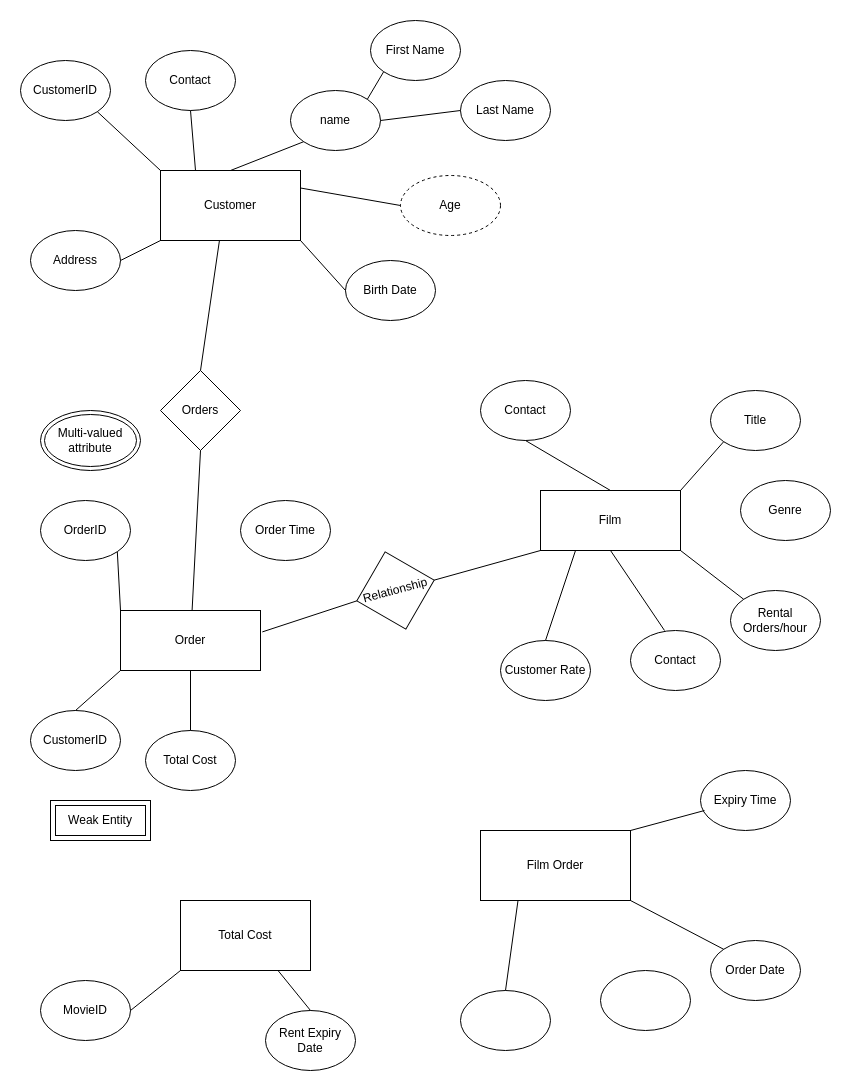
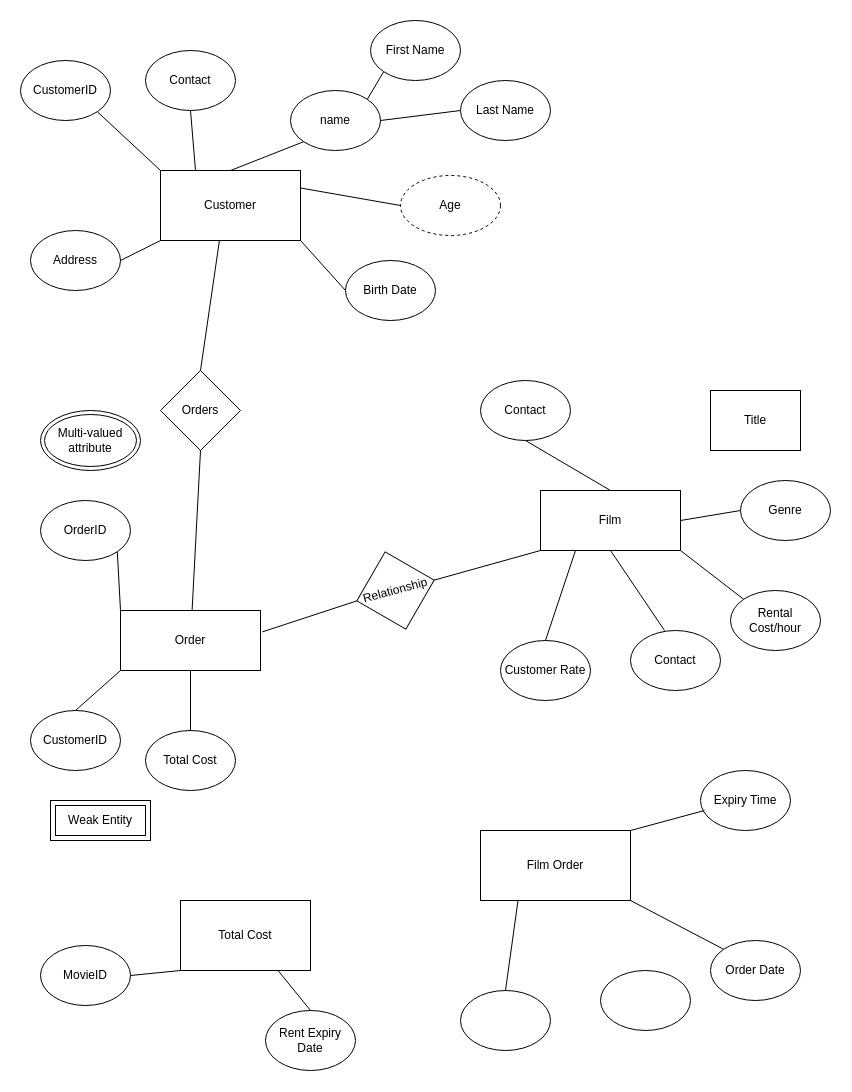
  <mxCell id="0" />
  <mxCell id="1" parent="0" />
  <mxCell id="2" value="Customer" style="rounded=0;whiteSpace=wrap;html=1;direction=west;" parent="1" vertex="1"><mxGeometry x="160" y="170" width="140" height="70" as="geometry" /></mxCell>
  <mxCell id="3" value="Orders" style="rhombus;whiteSpace=wrap;html=1;" parent="1" vertex="1"><mxGeometry x="160" y="370" width="80" height="80" as="geometry" /></mxCell>
  <mxCell id="4" value="Address" style="ellipse;whiteSpace=wrap;html=1;" parent="1" vertex="1"><mxGeometry x="30" y="230" width="90" height="60" as="geometry" /></mxCell>
  <mxCell id="5" value="" style="endArrow=none;html=1;rounded=0;entryX=0;entryY=0.5;entryDx=0;entryDy=0;exitX=-0.013;exitY=0.643;exitDx=0;exitDy=0;exitPerimeter=0;" parent="1" edge="1" target="18" source="10"><mxGeometry width="50" height="50" relative="1" as="geometry"><mxPoint x="270" y="620" as="sourcePoint" /><mxPoint x="380" y="600" as="targetPoint" /><Array as="points" /></mxGeometry></mxCell>
  <mxCell id="6" value="Multi-valued attribute" style="ellipse;shape=doubleEllipse;whiteSpace=wrap;html=1;" parent="1" vertex="1"><mxGeometry x="40" y="410" width="100" height="60" as="geometry" /></mxCell>
  <mxCell id="7" value="Age" style="ellipse;whiteSpace=wrap;html=1;align=center;dashed=1;" parent="1" vertex="1"><mxGeometry x="400" y="175" width="100" height="60" as="geometry" /></mxCell>
  <mxCell id="8" value="&lt;div&gt;Weak Entity&lt;/div&gt;" style="shape=ext;margin=3;double=1;whiteSpace=wrap;html=1;align=center;" parent="1" vertex="1"><mxGeometry x="50" y="800" width="100" height="40" as="geometry" /></mxCell>
  <mxCell id="9" value="Film" style="rounded=0;whiteSpace=wrap;html=1;direction=west;" vertex="1" parent="1"><mxGeometry x="540" y="490" width="140" height="60" as="geometry" /></mxCell>
  <mxCell id="10" value="Order" style="rounded=0;whiteSpace=wrap;html=1;direction=west;" vertex="1" parent="1"><mxGeometry x="120" y="610" width="140" height="60" as="geometry" /></mxCell>
  <mxCell id="11" value="CustomerID" style="ellipse;whiteSpace=wrap;html=1;" vertex="1" parent="1"><mxGeometry x="20" y="60" width="90" height="60" as="geometry" /></mxCell>
  <mxCell id="12" value="name" style="ellipse;whiteSpace=wrap;html=1;" vertex="1" parent="1"><mxGeometry x="290" y="90" width="90" height="60" as="geometry" /></mxCell>
  <mxCell id="13" value="Contact" style="ellipse;whiteSpace=wrap;html=1;" vertex="1" parent="1"><mxGeometry x="630" y="630" width="90" height="60" as="geometry" /></mxCell>
  <mxCell id="14" value="Genre" style="ellipse;whiteSpace=wrap;html=1;" vertex="1" parent="1"><mxGeometry x="740" y="480" width="90" height="60" as="geometry" /></mxCell>
- <mxCell id="15" value="Rental Orders/hour" style="ellipse;whiteSpace=wrap;html=1;" vertex="1" parent="1"><mxGeometry x="730" y="590" width="90" height="60" as="geometry" /></mxCell>
- <mxCell id="16" value="Title" style="ellipse;whiteSpace=wrap;html=1;" vertex="1" parent="1"><mxGeometry x="710" y="390" width="90" height="60" as="geometry" /></mxCell>
+ <mxCell id="15" value="Rental Cost/hour" style="ellipse;whiteSpace=wrap;html=1;" vertex="1" parent="1"><mxGeometry x="730" y="590" width="90" height="60" as="geometry" /></mxCell>
+ <mxCell id="16" value="Title" style="whiteSpace=wrap;html=1;rounded=0;" vertex="1" parent="1"><mxGeometry x="710" y="390" width="90" height="60" as="geometry" /></mxCell>
  <mxCell id="17" value="Contact" style="ellipse;whiteSpace=wrap;html=1;" vertex="1" parent="1"><mxGeometry x="480" y="380" width="90" height="60" as="geometry" /></mxCell>
  <mxCell id="18" value="Relationship" style="rhombus;whiteSpace=wrap;html=1;rotation=-15;" vertex="1" parent="1"><mxGeometry x="355" y="550" width="80" height="80" as="geometry" /></mxCell>
  <mxCell id="19" value="CustomerID" style="ellipse;whiteSpace=wrap;html=1;" vertex="1" parent="1"><mxGeometry x="30" y="710" width="90" height="60" as="geometry" /></mxCell>
  <mxCell id="20" value="Total Cost" style="ellipse;whiteSpace=wrap;html=1;" vertex="1" parent="1"><mxGeometry x="145" y="730" width="90" height="60" as="geometry" /></mxCell>
  <mxCell id="21" value="OrderID" style="ellipse;whiteSpace=wrap;html=1;" vertex="1" parent="1"><mxGeometry x="40" y="500" width="90" height="60" as="geometry" /></mxCell>
  <mxCell id="22" value="&lt;div&gt;Film Order&lt;/div&gt;" style="rounded=0;whiteSpace=wrap;html=1;direction=west;" vertex="1" parent="1"><mxGeometry x="480" y="830" width="150" height="70" as="geometry" /></mxCell>
  <mxCell id="23" value="Order Date" style="ellipse;whiteSpace=wrap;html=1;" vertex="1" parent="1"><mxGeometry x="710" y="940" width="90" height="60" as="geometry" /></mxCell>
  <mxCell id="24" value="Expiry Time" style="ellipse;whiteSpace=wrap;html=1;" vertex="1" parent="1"><mxGeometry x="700" y="770" width="90" height="60" as="geometry" /></mxCell>
  <mxCell id="25" value="" style="ellipse;whiteSpace=wrap;html=1;" vertex="1" parent="1"><mxGeometry x="460" y="990" width="90" height="60" as="geometry" /></mxCell>
  <mxCell id="26" value="Birth Date" style="ellipse;whiteSpace=wrap;html=1;" vertex="1" parent="1"><mxGeometry x="345" y="260" width="90" height="60" as="geometry" /></mxCell>
  <mxCell id="27" value="" style="endArrow=none;html=1;rounded=0;entryX=0;entryY=0.5;entryDx=0;entryDy=0;exitX=1;exitY=0.5;exitDx=0;exitDy=0;" edge="1" parent="1" source="18"><mxGeometry width="50" height="50" relative="1" as="geometry"><mxPoint x="445" y="600" as="sourcePoint" /><mxPoint x="540" y="550" as="targetPoint" /><Array as="points" /></mxGeometry></mxCell>
  <mxCell id="28" value="" style="endArrow=none;html=1;rounded=0;entryX=0.579;entryY=0;entryDx=0;entryDy=0;entryPerimeter=0;exitX=0.5;exitY=0;exitDx=0;exitDy=0;" edge="1" parent="1" source="3" target="2"><mxGeometry width="50" height="50" relative="1" as="geometry"><mxPoint x="210" y="370" as="sourcePoint" /><mxPoint x="305" y="320" as="targetPoint" /><Array as="points" /></mxGeometry></mxCell>
  <mxCell id="29" value="" style="endArrow=none;html=1;rounded=0;entryX=0.5;entryY=1;entryDx=0;entryDy=0;" edge="1" parent="1" source="10" target="3"><mxGeometry width="50" height="50" relative="1" as="geometry"><mxPoint x="115" y="500" as="sourcePoint" /><mxPoint x="210" y="450" as="targetPoint" /><Array as="points" /></mxGeometry></mxCell>
  <mxCell id="30" value="" style="endArrow=none;html=1;rounded=0;entryX=0.5;entryY=1;entryDx=0;entryDy=0;exitX=0.5;exitY=1;exitDx=0;exitDy=0;" edge="1" parent="1" source="9" target="17"><mxGeometry width="50" height="50" relative="1" as="geometry"><mxPoint x="530" y="490" as="sourcePoint" /><mxPoint x="625" y="440" as="targetPoint" /><Array as="points" /></mxGeometry></mxCell>
- <mxCell id="31" value="" style="endArrow=none;html=1;rounded=0;entryX=0;entryY=1;entryDx=0;entryDy=0;exitX=0;exitY=1;exitDx=0;exitDy=0;" edge="1" parent="1" source="9" target="16"><mxGeometry width="50" height="50" relative="1" as="geometry"><mxPoint x="615" y="490" as="sourcePoint" /><mxPoint x="710" y="440" as="targetPoint" /><Array as="points" /></mxGeometry></mxCell>
  <mxCell id="32" value="" style="endArrow=none;html=1;rounded=0;entryX=1;entryY=1;entryDx=0;entryDy=0;exitX=1;exitY=1;exitDx=0;exitDy=0;" edge="1" parent="1" source="2" target="11"><mxGeometry width="50" height="50" relative="1" as="geometry"><mxPoint y="150" as="sourcePoint" x="10" /><mxPoint x="105" y="100" as="targetPoint" /><Array as="points" /></mxGeometry></mxCell>
  <mxCell id="33" value="" style="endArrow=none;html=1;rounded=0;exitX=0;exitY=0;exitDx=0;exitDy=0;entryX=0;entryY=0;entryDx=0;entryDy=0;" edge="1" parent="1" source="9" target="15"><mxGeometry width="50" height="50" relative="1" as="geometry"><mxPoint x="670" y="585" as="sourcePoint" /><mxPoint x="720" y="600" as="targetPoint" /><Array as="points" /></mxGeometry></mxCell>
  <mxCell id="34" value="" style="endArrow=none;html=1;rounded=0;entryX=0.5;entryY=0;entryDx=0;entryDy=0;exitX=0.378;exitY=0;exitDx=0;exitDy=0;exitPerimeter=0;" edge="1" parent="1" source="13" target="9"><mxGeometry width="50" height="50" relative="1" as="geometry"><mxPoint x="650" y="630" as="sourcePoint" /><mxPoint x="620" y="560" as="targetPoint" /><Array as="points" /></mxGeometry></mxCell>
+ <mxCell id="35" value="" style="endArrow=none;html=1;rounded=0;entryX=0;entryY=0.5;entryDx=0;entryDy=0;exitX=0;exitY=0.5;exitDx=0;exitDy=0;" edge="1" parent="1" source="9" target="14"><mxGeometry width="50" height="50" relative="1" as="geometry"><mxPoint x="700" y="550" as="sourcePoint" /><mxPoint x="772.5" y="470" as="targetPoint" /><Array as="points" /></mxGeometry></mxCell>
  <mxCell id="36" value="" style="endArrow=none;html=1;rounded=0;entryX=0;entryY=0.5;entryDx=0;entryDy=0;exitX=0;exitY=0.75;exitDx=0;exitDy=0;" edge="1" parent="1" source="2" target="7"><mxGeometry width="50" height="50" relative="1" as="geometry"><mxPoint x="425" y="170" as="sourcePoint" /><mxPoint x="370" y="100" as="targetPoint" /><Array as="points" /></mxGeometry></mxCell>
  <mxCell id="37" value="" style="endArrow=none;html=1;rounded=0;entryX=0;entryY=0;entryDx=0;entryDy=0;exitX=0;exitY=0.5;exitDx=0;exitDy=0;" edge="1" parent="1" source="26" target="2"><mxGeometry width="50" height="50" relative="1" as="geometry"><mxPoint x="435" y="220" as="sourcePoint" /><mxPoint x="380" y="150" as="targetPoint" /><Array as="points" /></mxGeometry></mxCell>
  <mxCell id="38" value="" style="endArrow=none;html=1;rounded=0;entryX=1;entryY=1;entryDx=0;entryDy=0;exitX=1;exitY=1;exitDx=0;exitDy=0;" edge="1" parent="1" source="10" target="21"><mxGeometry width="50" height="50" relative="1" as="geometry"><mxPoint x="120" y="630" as="sourcePoint" /><mxPoint x="-15" y="615" as="targetPoint" /><Array as="points" /></mxGeometry></mxCell>
  <mxCell id="39" value="" style="endArrow=none;html=1;rounded=0;entryX=1;entryY=0.5;entryDx=0;entryDy=0;exitX=1;exitY=0;exitDx=0;exitDy=0;" edge="1" parent="1" source="2" target="4"><mxGeometry width="50" height="50" relative="1" as="geometry"><mxPoint x="405" y="355" as="sourcePoint" /><mxPoint x="270" y="340" as="targetPoint" /><Array as="points" /></mxGeometry></mxCell>
  <mxCell id="40" value="" style="endArrow=none;html=1;rounded=0;entryX=1;entryY=0;entryDx=0;entryDy=0;exitX=0.5;exitY=0;exitDx=0;exitDy=0;" edge="1" parent="1" source="19" target="10"><mxGeometry width="50" height="50" relative="1" as="geometry"><mxPoint x="133" y="719" as="sourcePoint" /><mxPoint x="120" y="660" as="targetPoint" /><Array as="points" /></mxGeometry></mxCell>
  <mxCell id="41" value="" style="endArrow=none;html=1;rounded=0;entryX=0.5;entryY=0;entryDx=0;entryDy=0;exitX=0.5;exitY=0;exitDx=0;exitDy=0;" edge="1" parent="1" source="20" target="10"><mxGeometry width="50" height="50" relative="1" as="geometry"><mxPoint x="250" y="700" as="sourcePoint" /><mxPoint x="245" y="660" as="targetPoint" /><Array as="points" /></mxGeometry></mxCell>
  <mxCell id="42" value="" style="endArrow=none;html=1;rounded=0;entryX=0;entryY=0;entryDx=0;entryDy=0;exitX=0;exitY=0;exitDx=0;exitDy=0;" edge="1" parent="1" source="23" target="22"><mxGeometry width="50" height="50" relative="1" as="geometry"><mxPoint x="667.5" y="940" as="sourcePoint" /><mxPoint x="662.5" y="890" as="targetPoint" /><Array as="points" /></mxGeometry></mxCell>
  <mxCell id="43" value="" style="endArrow=none;html=1;rounded=0;entryX=0.75;entryY=0;entryDx=0;entryDy=0;exitX=0.5;exitY=0;exitDx=0;exitDy=0;" edge="1" parent="1" source="25" target="22"><mxGeometry width="50" height="50" relative="1" as="geometry"><mxPoint x="425" y="970" as="sourcePoint" /><mxPoint x="420" y="920" as="targetPoint" /><Array as="points" /></mxGeometry></mxCell>
  <mxCell id="44" value="" style="endArrow=none;html=1;rounded=0;exitX=0.044;exitY=0.667;exitDx=0;exitDy=0;exitPerimeter=0;entryX=0;entryY=1;entryDx=0;entryDy=0;" edge="1" parent="1" source="24" target="22"><mxGeometry width="50" height="50" relative="1" as="geometry"><mxPoint x="693" y="959" as="sourcePoint" /><mxPoint x="680" y="930" as="targetPoint" /><Array as="points" /></mxGeometry></mxCell>
  <mxCell id="45" value="Customer Rate" style="ellipse;whiteSpace=wrap;html=1;" vertex="1" parent="1"><mxGeometry x="500" y="640" width="90" height="60" as="geometry" /></mxCell>
  <mxCell id="46" value="" style="endArrow=none;html=1;rounded=0;entryX=0.75;entryY=0;entryDx=0;entryDy=0;exitX=0.5;exitY=0;exitDx=0;exitDy=0;" edge="1" parent="1" source="45" target="9"><mxGeometry width="50" height="50" relative="1" as="geometry"><mxPoint x="600" y="640" as="sourcePoint" /><mxPoint x="556" y="550" as="targetPoint" /><Array as="points" /></mxGeometry></mxCell>
  <mxCell id="47" value="" style="endArrow=none;html=1;rounded=0;entryX=0;entryY=1;entryDx=0;entryDy=0;exitX=0;exitY=1;exitDx=0;exitDy=0;" edge="1" parent="1" target="12"><mxGeometry width="50" height="50" relative="1" as="geometry"><mxPoint x="230" y="170" as="sourcePoint" /><mxPoint x="300" y="100" as="targetPoint" /><Array as="points" /></mxGeometry></mxCell>
  <mxCell id="48" value="First Name" style="ellipse;whiteSpace=wrap;html=1;" vertex="1" parent="1"><mxGeometry x="370" y="20" width="90" height="60" as="geometry" /></mxCell>
  <mxCell id="49" value="Last Name" style="ellipse;whiteSpace=wrap;html=1;" vertex="1" parent="1"><mxGeometry x="460" y="80" width="90" height="60" as="geometry" /></mxCell>
  <mxCell id="50" value="" style="endArrow=none;html=1;rounded=0;entryX=0;entryY=1;entryDx=0;entryDy=0;exitX=1;exitY=0;exitDx=0;exitDy=0;" edge="1" parent="1" source="12" target="48"><mxGeometry width="50" height="50" relative="1" as="geometry"><mxPoint x="217" y="69" as="sourcePoint" /><mxPoint x="290" y="40" as="targetPoint" /><Array as="points" /></mxGeometry></mxCell>
  <mxCell id="51" value="" style="endArrow=none;html=1;rounded=0;entryX=0;entryY=0.5;entryDx=0;entryDy=0;exitX=1;exitY=0.5;exitDx=0;exitDy=0;" edge="1" parent="1" source="12" target="49"><mxGeometry width="50" height="50" relative="1" as="geometry"><mxPoint x="378.5" y="124.5" as="sourcePoint" /><mxPoint x="451.5" y="95.5" as="targetPoint" /><Array as="points" /></mxGeometry></mxCell>
- <mxCell id="52" value="Order Time" style="ellipse;whiteSpace=wrap;html=1;" vertex="1" parent="1"><mxGeometry x="240" y="500" width="90" height="60" as="geometry" /></mxCell>
  <mxCell id="53" value="Contact" style="ellipse;whiteSpace=wrap;html=1;" vertex="1" parent="1"><mxGeometry x="145" y="50" width="90" height="60" as="geometry" /></mxCell>
  <mxCell id="54" value="" style="endArrow=none;html=1;rounded=0;entryX=0.5;entryY=1;entryDx=0;entryDy=0;exitX=0.75;exitY=1;exitDx=0;exitDy=0;" edge="1" parent="1" source="2" target="53"><mxGeometry width="50" height="50" relative="1" as="geometry"><mxPoint x="193" y="159" as="sourcePoint" /><mxPoint x="130" y="100" as="targetPoint" /><Array as="points" /></mxGeometry></mxCell>
  <mxCell id="55" value="Total Cost" style="rounded=0;whiteSpace=wrap;html=1;direction=west;" vertex="1" parent="1"><mxGeometry x="180" y="900" width="130" height="70" as="geometry" /></mxCell>
  <mxCell id="56" value="" style="ellipse;whiteSpace=wrap;html=1;" vertex="1" parent="1"><mxGeometry x="600" y="970" width="90" height="60" as="geometry" /></mxCell>
- <mxCell id="57" value="MovieID" style="ellipse;whiteSpace=wrap;html=1;" vertex="1" parent="1"><mxGeometry x="40" y="980" width="90" height="60" as="geometry" /></mxCell>
+ <mxCell id="57" value="MovieID" style="ellipse;whiteSpace=wrap;html=1;" vertex="1" parent="1"><mxGeometry x="40" y="945" width="90" height="60" as="geometry" /></mxCell>
  <mxCell id="58" value="Rent Expiry Date" style="ellipse;whiteSpace=wrap;html=1;" vertex="1" parent="1"><mxGeometry x="265" y="1010" width="90" height="60" as="geometry" /></mxCell>
  <mxCell id="59" value="" style="endArrow=none;html=1;rounded=0;entryX=1;entryY=0;entryDx=0;entryDy=0;exitX=1;exitY=0.5;exitDx=0;exitDy=0;" edge="1" parent="1" source="57" target="55"><mxGeometry width="50" height="50" relative="1" as="geometry"><mxPoint x="96.5" y="980" as="sourcePoint" /><mxPoint x="103.5" y="888" as="targetPoint" /><Array as="points" /></mxGeometry></mxCell>
  <mxCell id="60" value="" style="endArrow=none;html=1;rounded=0;entryX=0.25;entryY=0;entryDx=0;entryDy=0;exitX=0.5;exitY=0;exitDx=0;exitDy=0;" edge="1" parent="1" source="58" target="55"><mxGeometry width="50" height="50" relative="1" as="geometry"><mxPoint x="140" y="1020" as="sourcePoint" /><mxPoint x="190" y="980" as="targetPoint" /><Array as="points" /></mxGeometry></mxCell>
